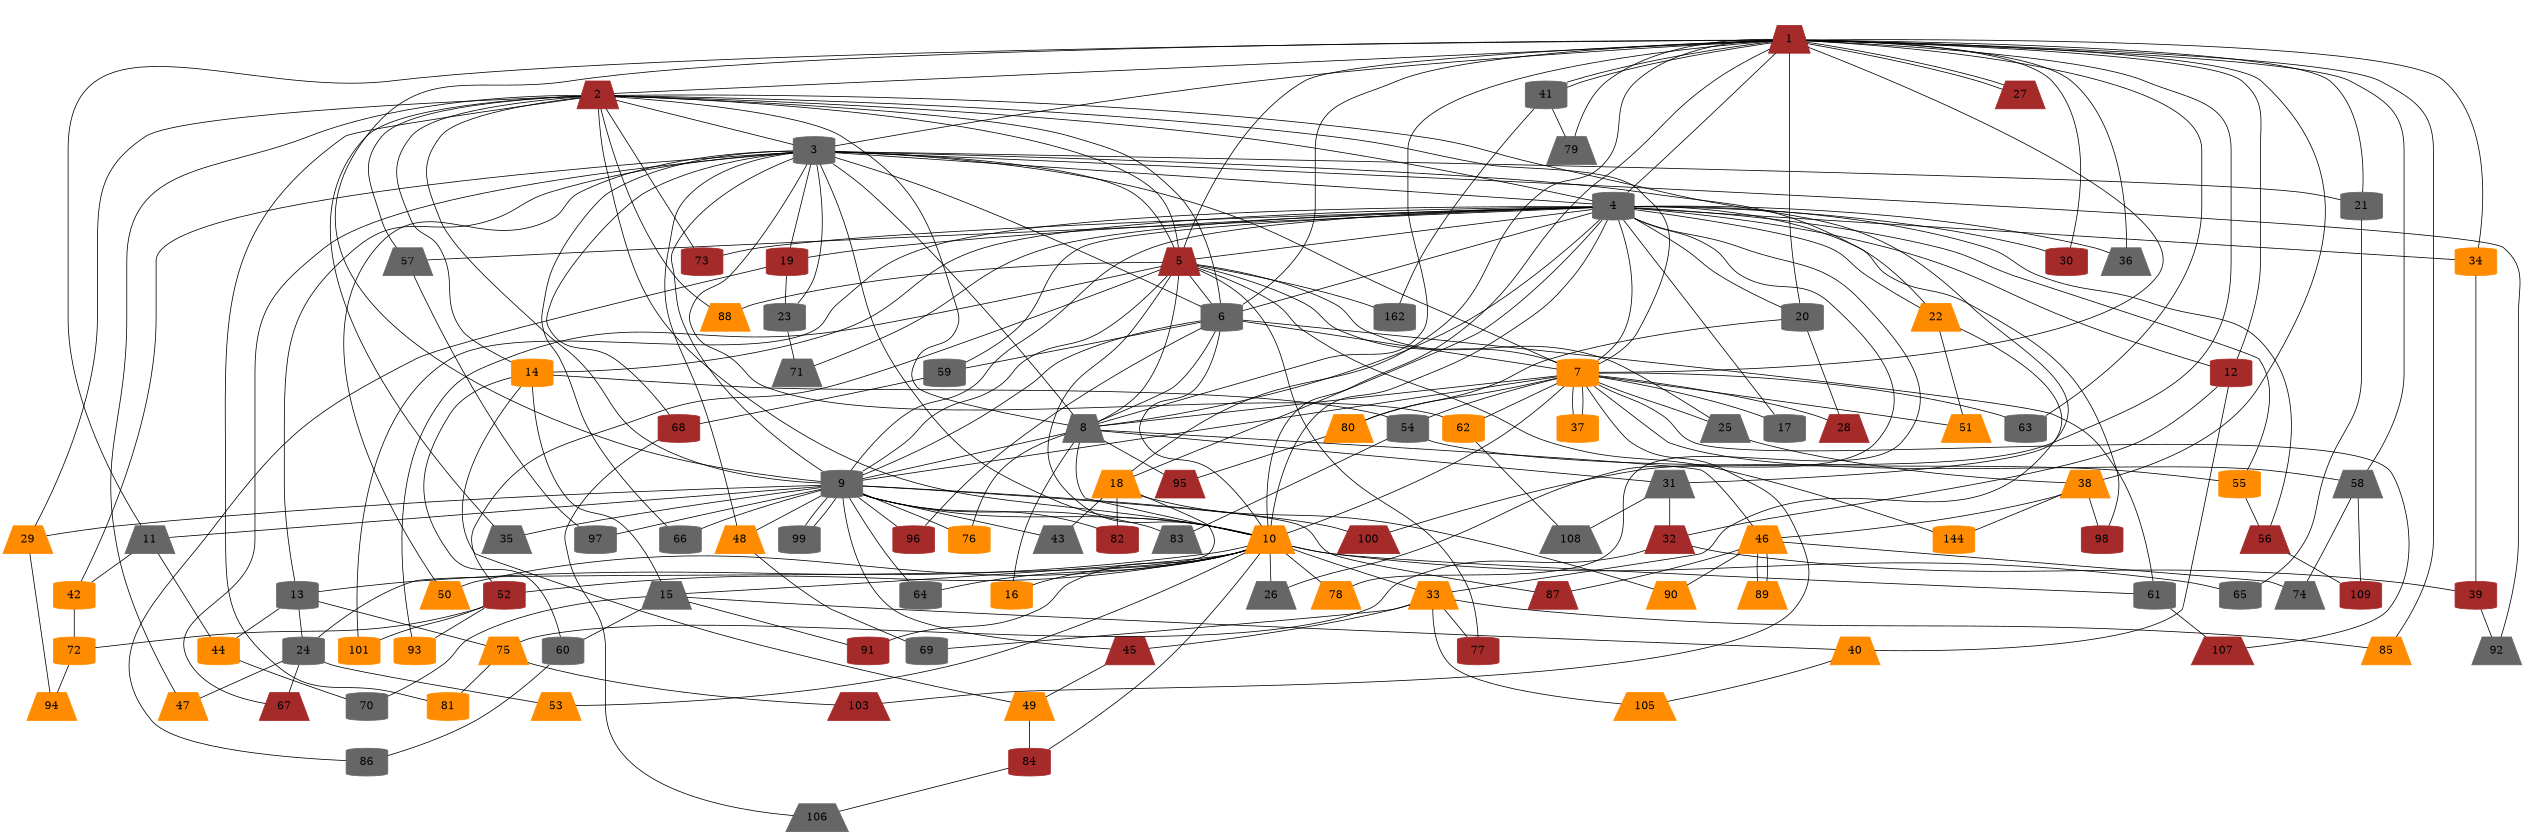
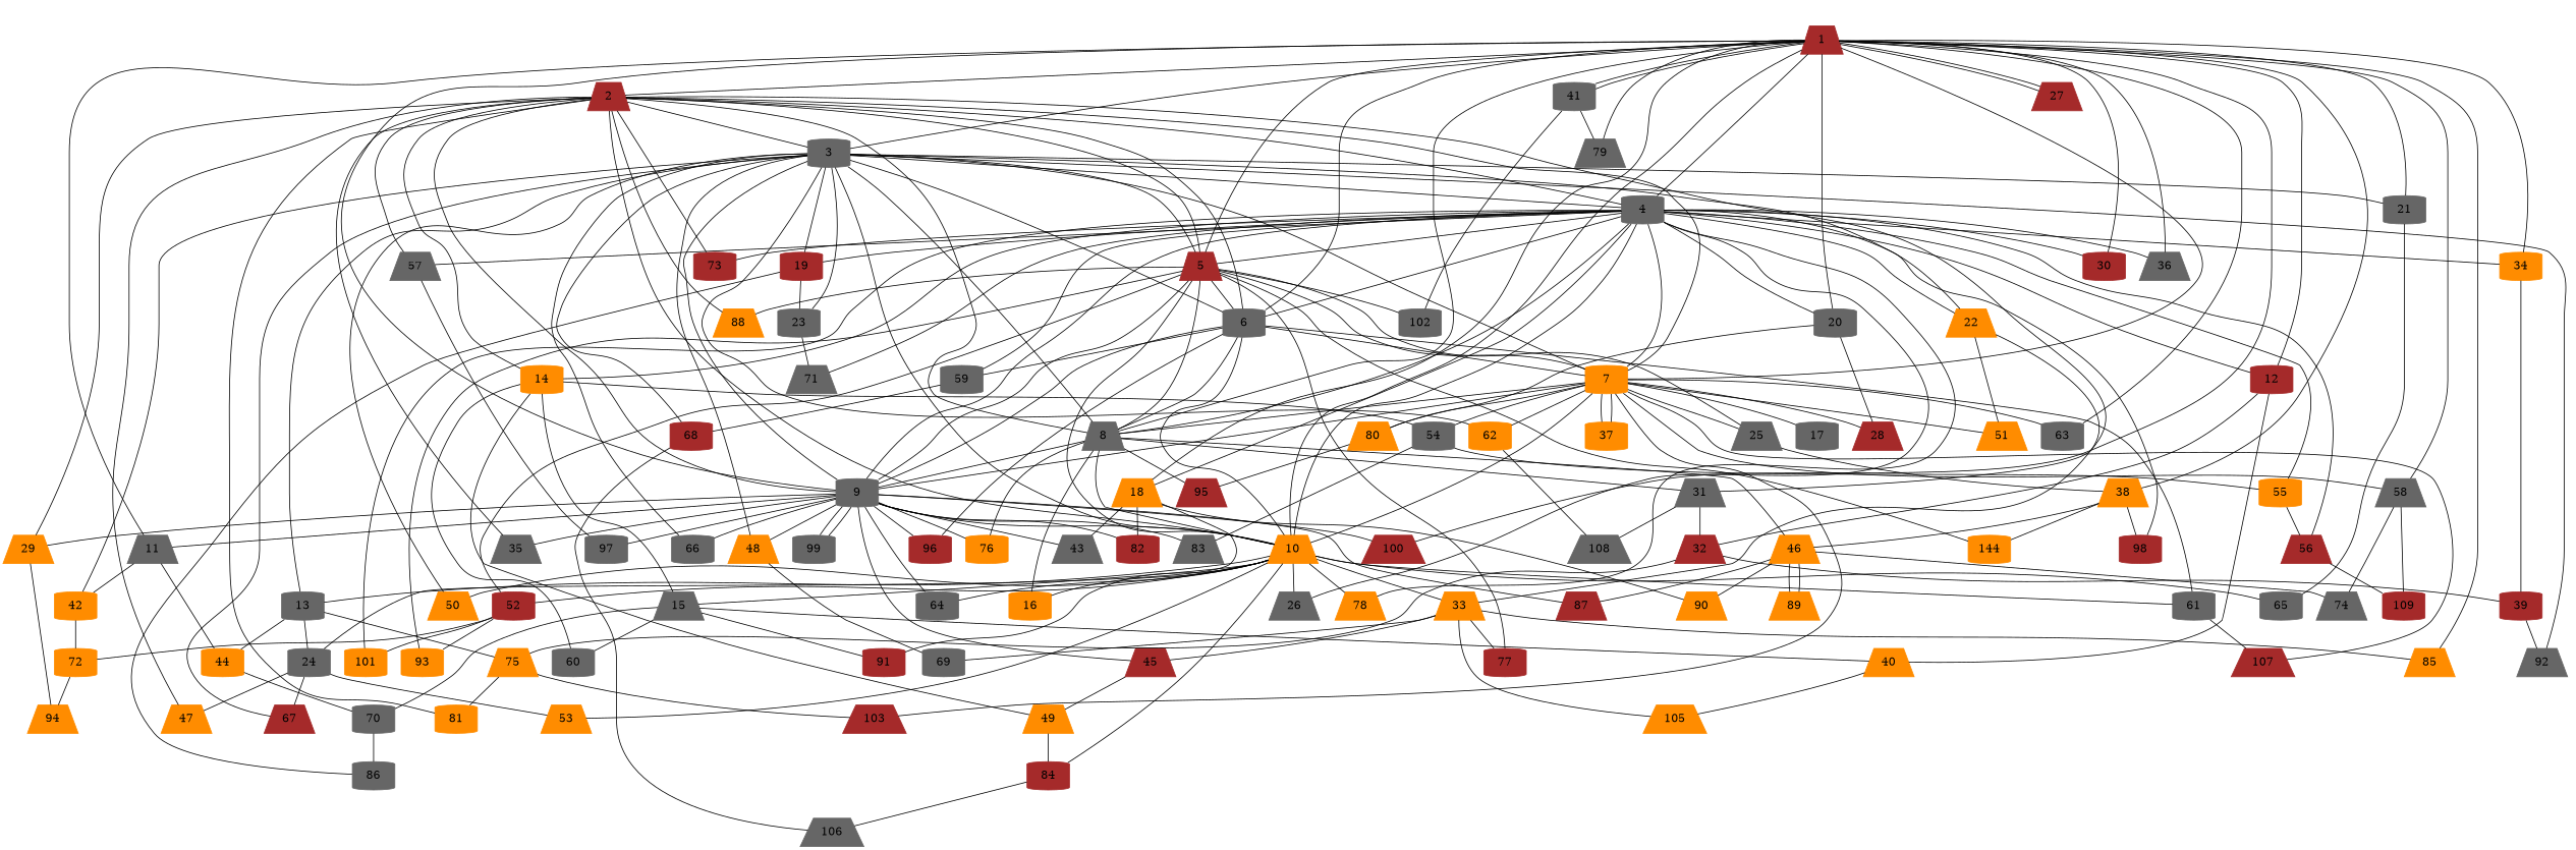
  graph {
    node [color=gray40 shape=trapezium style=filled]
    1 [color=brown]
    2 [color=brown]
    3 [shape=cylinder]
    4 [shape=cylinder]
    5 [color=brown]
    6 [shape=cylinder]
    7 [color=darkorange shape=cylinder]
    8
    9 [shape=cylinder]
    10 [color=darkorange]
    11
    12 [color=brown shape=cylinder]
    18 [color=darkorange]
    20 [shape=cylinder]
    21 [shape=cylinder]
    27 [color=brown]
    30 [color=brown shape=cylinder]
    34 [color=darkorange shape=cylinder]
    36
    38 [color=darkorange]
    41 [shape=cylinder]
    58
    63 [shape=cylinder]
    79
    85 [color=darkorange]
    100 [color=brown]
    14 [color=darkorange shape=cylinder]
    29 [color=darkorange]
    31
    35
    47 [color=darkorange]
    57
    73 [color=brown shape=cylinder]
    81 [color=darkorange shape=cylinder]
    88 [color=darkorange]
    13 [shape=cylinder]
    19 [color=brown shape=cylinder]
    22 [color=darkorange]
    23 [shape=cylinder]
    42 [color=darkorange shape=cylinder]
    48 [color=darkorange]
    50 [color=darkorange]
    62 [color=darkorange shape=cylinder]
    66 [shape=cylinder]
    67 [color=brown]
    68 [color=brown shape=cylinder]
    92
    17 [shape=cylinder]
    26
    55 [color=darkorange shape=cylinder]
    56 [color=brown]
    59 [shape=cylinder]
    71
    78 [color=darkorange]
    98 [color=brown shape=cylinder]
    101 [color=darkorange shape=cylinder]
    25
    52 [color=brown shape=cylinder]
    77 [color=brown shape=cylinder]
    93 [color=darkorange shape=cylinder]
-   102 [shape=cylinder label=162]
+   102 [shape=cylinder]
    n62 [color=darkorange label=144 shape=cylinder]
    61 [shape=cylinder]
    96 [color=brown shape=cylinder]
    28 [color=brown]
    37 [color=darkorange shape=cylinder]
    51 [color=darkorange]
    54 [shape=cylinder]
    80 [color=darkorange]
    103 [color=brown]
    107 [color=brown]
    16 [color=darkorange shape=cylinder]
    46 [color=darkorange]
    76 [color=darkorange shape=cylinder]
    95 [color=brown]
    43
    45 [color=brown]
    64 [shape=cylinder]
    82 [color=brown shape=cylinder]
    83
    87 [color=brown]
    97 [shape=cylinder]
    99 [shape=cylinder]
    15
    33 [color=darkorange]
    53 [color=darkorange]
    65 [shape=cylinder]
    84 [color=brown shape=cylinder]
    91 [color=brown shape=cylinder]
    44 [color=darkorange shape=cylinder]
    32 [color=brown]
    40 [color=darkorange]
    24 [shape=cylinder]
    90 [color=darkorange]
    39 [color=brown shape=cylinder]
    74
    109 [color=brown shape=cylinder]
    49 [color=darkorange]
    60 [shape=cylinder]
    94 [color=darkorange]
    108
    75 [color=darkorange]
    86 [shape=cylinder]
    72 [color=darkorange shape=cylinder]
    69 [shape=cylinder]
    106
    89 [color=darkorange]
    70 [shape=cylinder]
    105 [color=darkorange]
    1 -- 2
    1 -- 3
    1 -- 4
    1 -- 5
    1 -- 6
    1 -- 7
    1 -- 8
    1 -- 9
    1 -- 10
    1 -- 11
    1 -- 12
    1 -- 18
    1 -- 20
    1 -- 21
    1 -- 27
    1 -- 27
    1 -- 30
    1 -- 34
    1 -- 36
    1 -- 38
    1 -- 41
    1 -- 41
    1 -- 58
    1 -- 63
    1 -- 79
    1 -- 85
    1 -- 100
    2 -- 3
    2 -- 4
    2 -- 5
    2 -- 6
    2 -- 7
    2 -- 8
    2 -- 9
    2 -- 10
    2 -- 14
    2 -- 29
    2 -- 31
    2 -- 35
    2 -- 47
    2 -- 57
    2 -- 73
    2 -- 81
    2 -- 88
    3 -- 4
    3 -- 5
    3 -- 6
    3 -- 7
    3 -- 8
    3 -- 9
    3 -- 10
    3 -- 21
    3 -- 13
    3 -- 19
    3 -- 22
    3 -- 23
    3 -- 42
    3 -- 48
    3 -- 50
    3 -- 62
    3 -- 66
    3 -- 67
    3 -- 68
    3 -- 92
    4 -- 5
    4 -- 6
    4 -- 7
    4 -- 8
    4 -- 9
    4 -- 10
    4 -- 12
    4 -- 18
    4 -- 20
    4 -- 30
    4 -- 34
    4 -- 36
    4 -- 14
    4 -- 57
    4 -- 73
    4 -- 19
    4 -- 22
-   4 -- 17
    4 -- 26
    4 -- 55
    4 -- 56
    4 -- 59
    4 -- 71
    4 -- 78
    4 -- 98
    4 -- 101
    5 -- 6
    5 -- 7
    5 -- 8
    5 -- 9
    5 -- 10
    5 -- 88
    5 -- 25
    5 -- 52
    5 -- 77
    5 -- 93
    5 -- 102
    5 -- n62
    6 -- 7
    6 -- 8
    6 -- 9
    6 -- 10
    6 -- 59
    6 -- 61
    6 -- 96
    7 -- 8
    7 -- 9
    7 -- 10
    7 -- 58
    7 -- 63
    7 -- 62
    7 -- 17
    7 -- 25
    7 -- 28
    7 -- 37
    7 -- 37
    7 -- 51
    7 -- 54
    7 -- 80
    7 -- 103
    7 -- 107
    8 -- 9
    8 -- 10
    8 -- 31
    8 -- 16
    8 -- 46
    8 -- 76
    8 -- 95
    9 -- 10
    9 -- 11
    9 -- 100
    9 -- 29
    9 -- 35
    9 -- 48
    9 -- 66
    9 -- 96
    9 -- 76
    9 -- 43
    9 -- 45
    9 -- 64
    9 -- 82
    9 -- 83
    9 -- 87
    9 -- 97
    9 -- 99
    9 -- 99
    10 -- 13
    10 -- 50
    10 -- 26
    10 -- 78
    10 -- 52
    10 -- 61
    10 -- 16
    10 -- 64
    10 -- 15
    10 -- 33
    10 -- 53
    10 -- 65
    10 -- 84
    10 -- 91
    11 -- 42
    11 -- 44
    12 -- 32
    12 -- 40
    18 -- 43
    18 -- 82
    18 -- 24
    18 -- 90
    20 -- 28
    20 -- 80
    21 -- 65
    34 -- 39
    38 -- 98
    38 -- n62
    38 -- 46
    41 -- 79
    41 -- 102
    58 -- 74
    58 -- 109
    14 -- 54
    14 -- 15
    14 -- 49
    14 -- 60
    29 -- 94
    31 -- 32
    31 -- 108
    57 -- 97
    13 -- 44
    13 -- 24
    13 -- 75
    19 -- 23
    19 -- 86
    22 -- 51
    22 -- 33
    23 -- 71
    42 -- 72
    48 -- 69
    62 -- 108
    68 -- 106
    55 -- 56
    56 -- 109
    59 -- 68
    25 -- 38
    52 -- 101
    52 -- 93
    52 -- 72
    61 -- 107
    54 -- 55
    54 -- 83
    80 -- 95
    46 -- 87
    46 -- 90
    46 -- 74
    46 -- 89
    46 -- 89
    45 -- 49
    15 -- 91
    15 -- 40
    15 -- 60
    15 -- 70
    33 -- 85
    33 -- 77
    33 -- 45
    33 -- 69
    33 -- 105
    84 -- 106
    44 -- 70
    32 -- 39
    32 -- 75
    40 -- 105
    24 -- 47
    24 -- 67
    24 -- 53
    39 -- 92
    49 -- 84
    75 -- 81
    75 -- 103
    72 -- 94
-   60 -- 86
+   70 -- 86
  }
